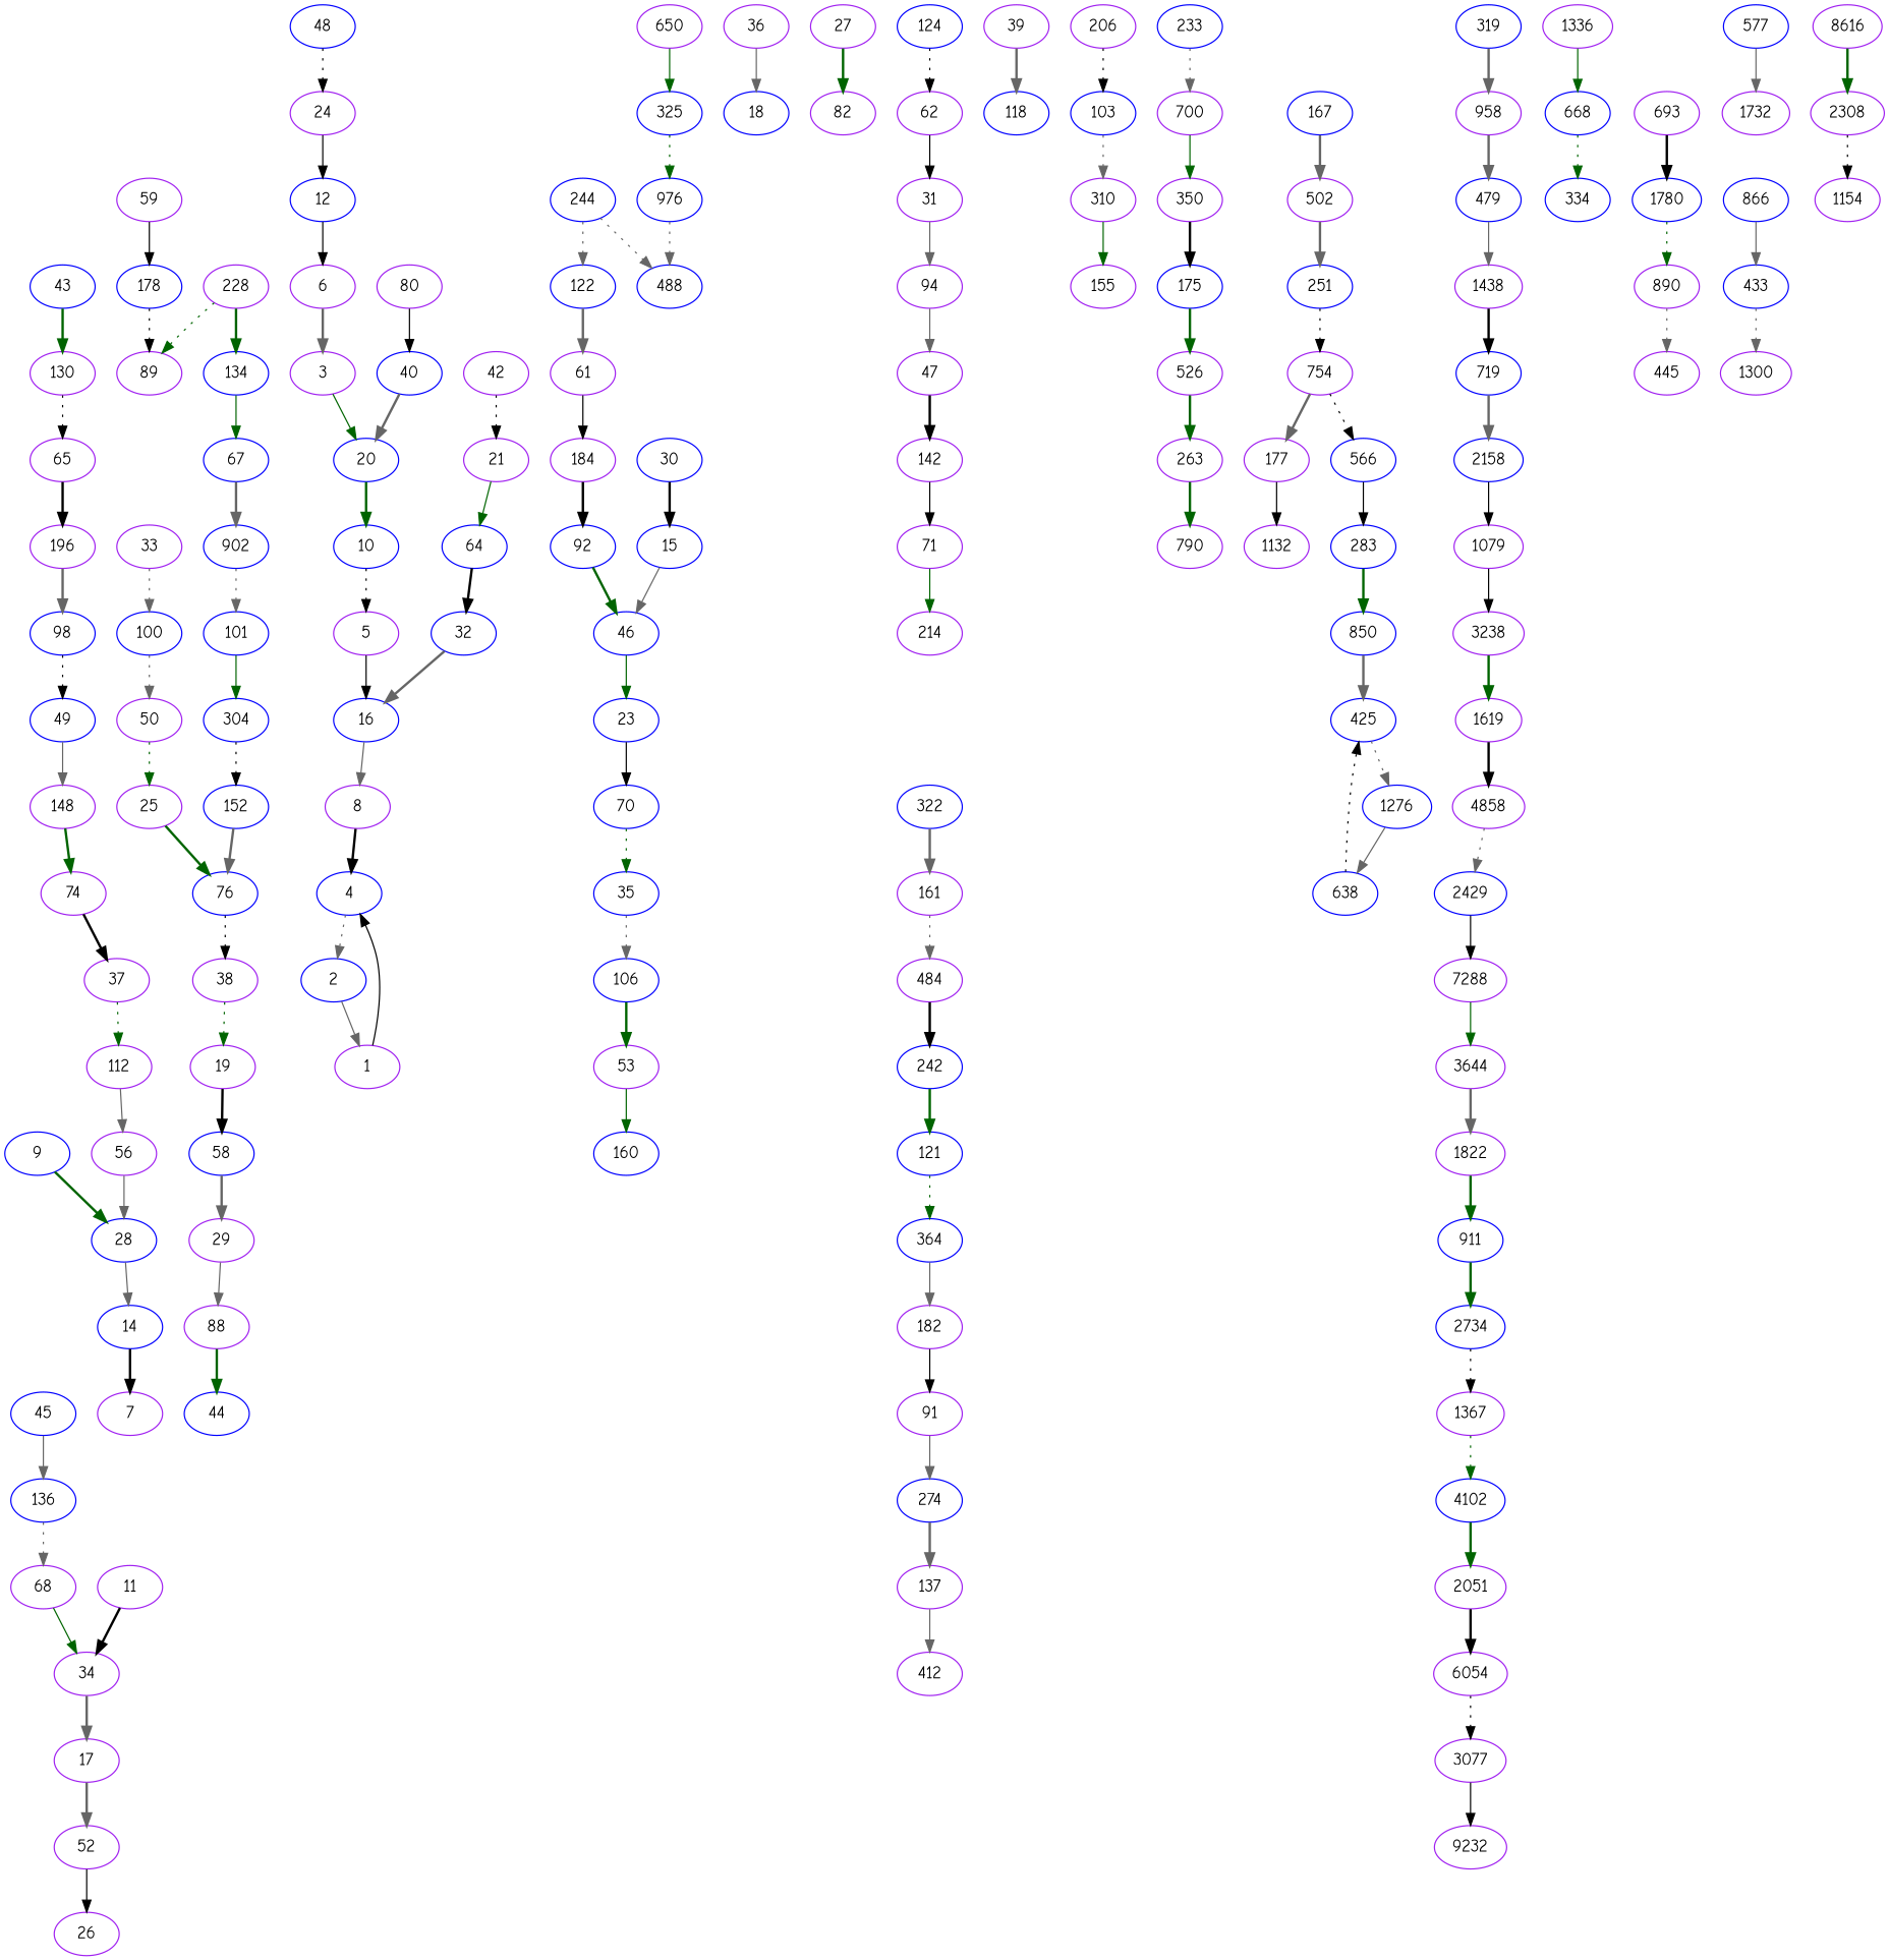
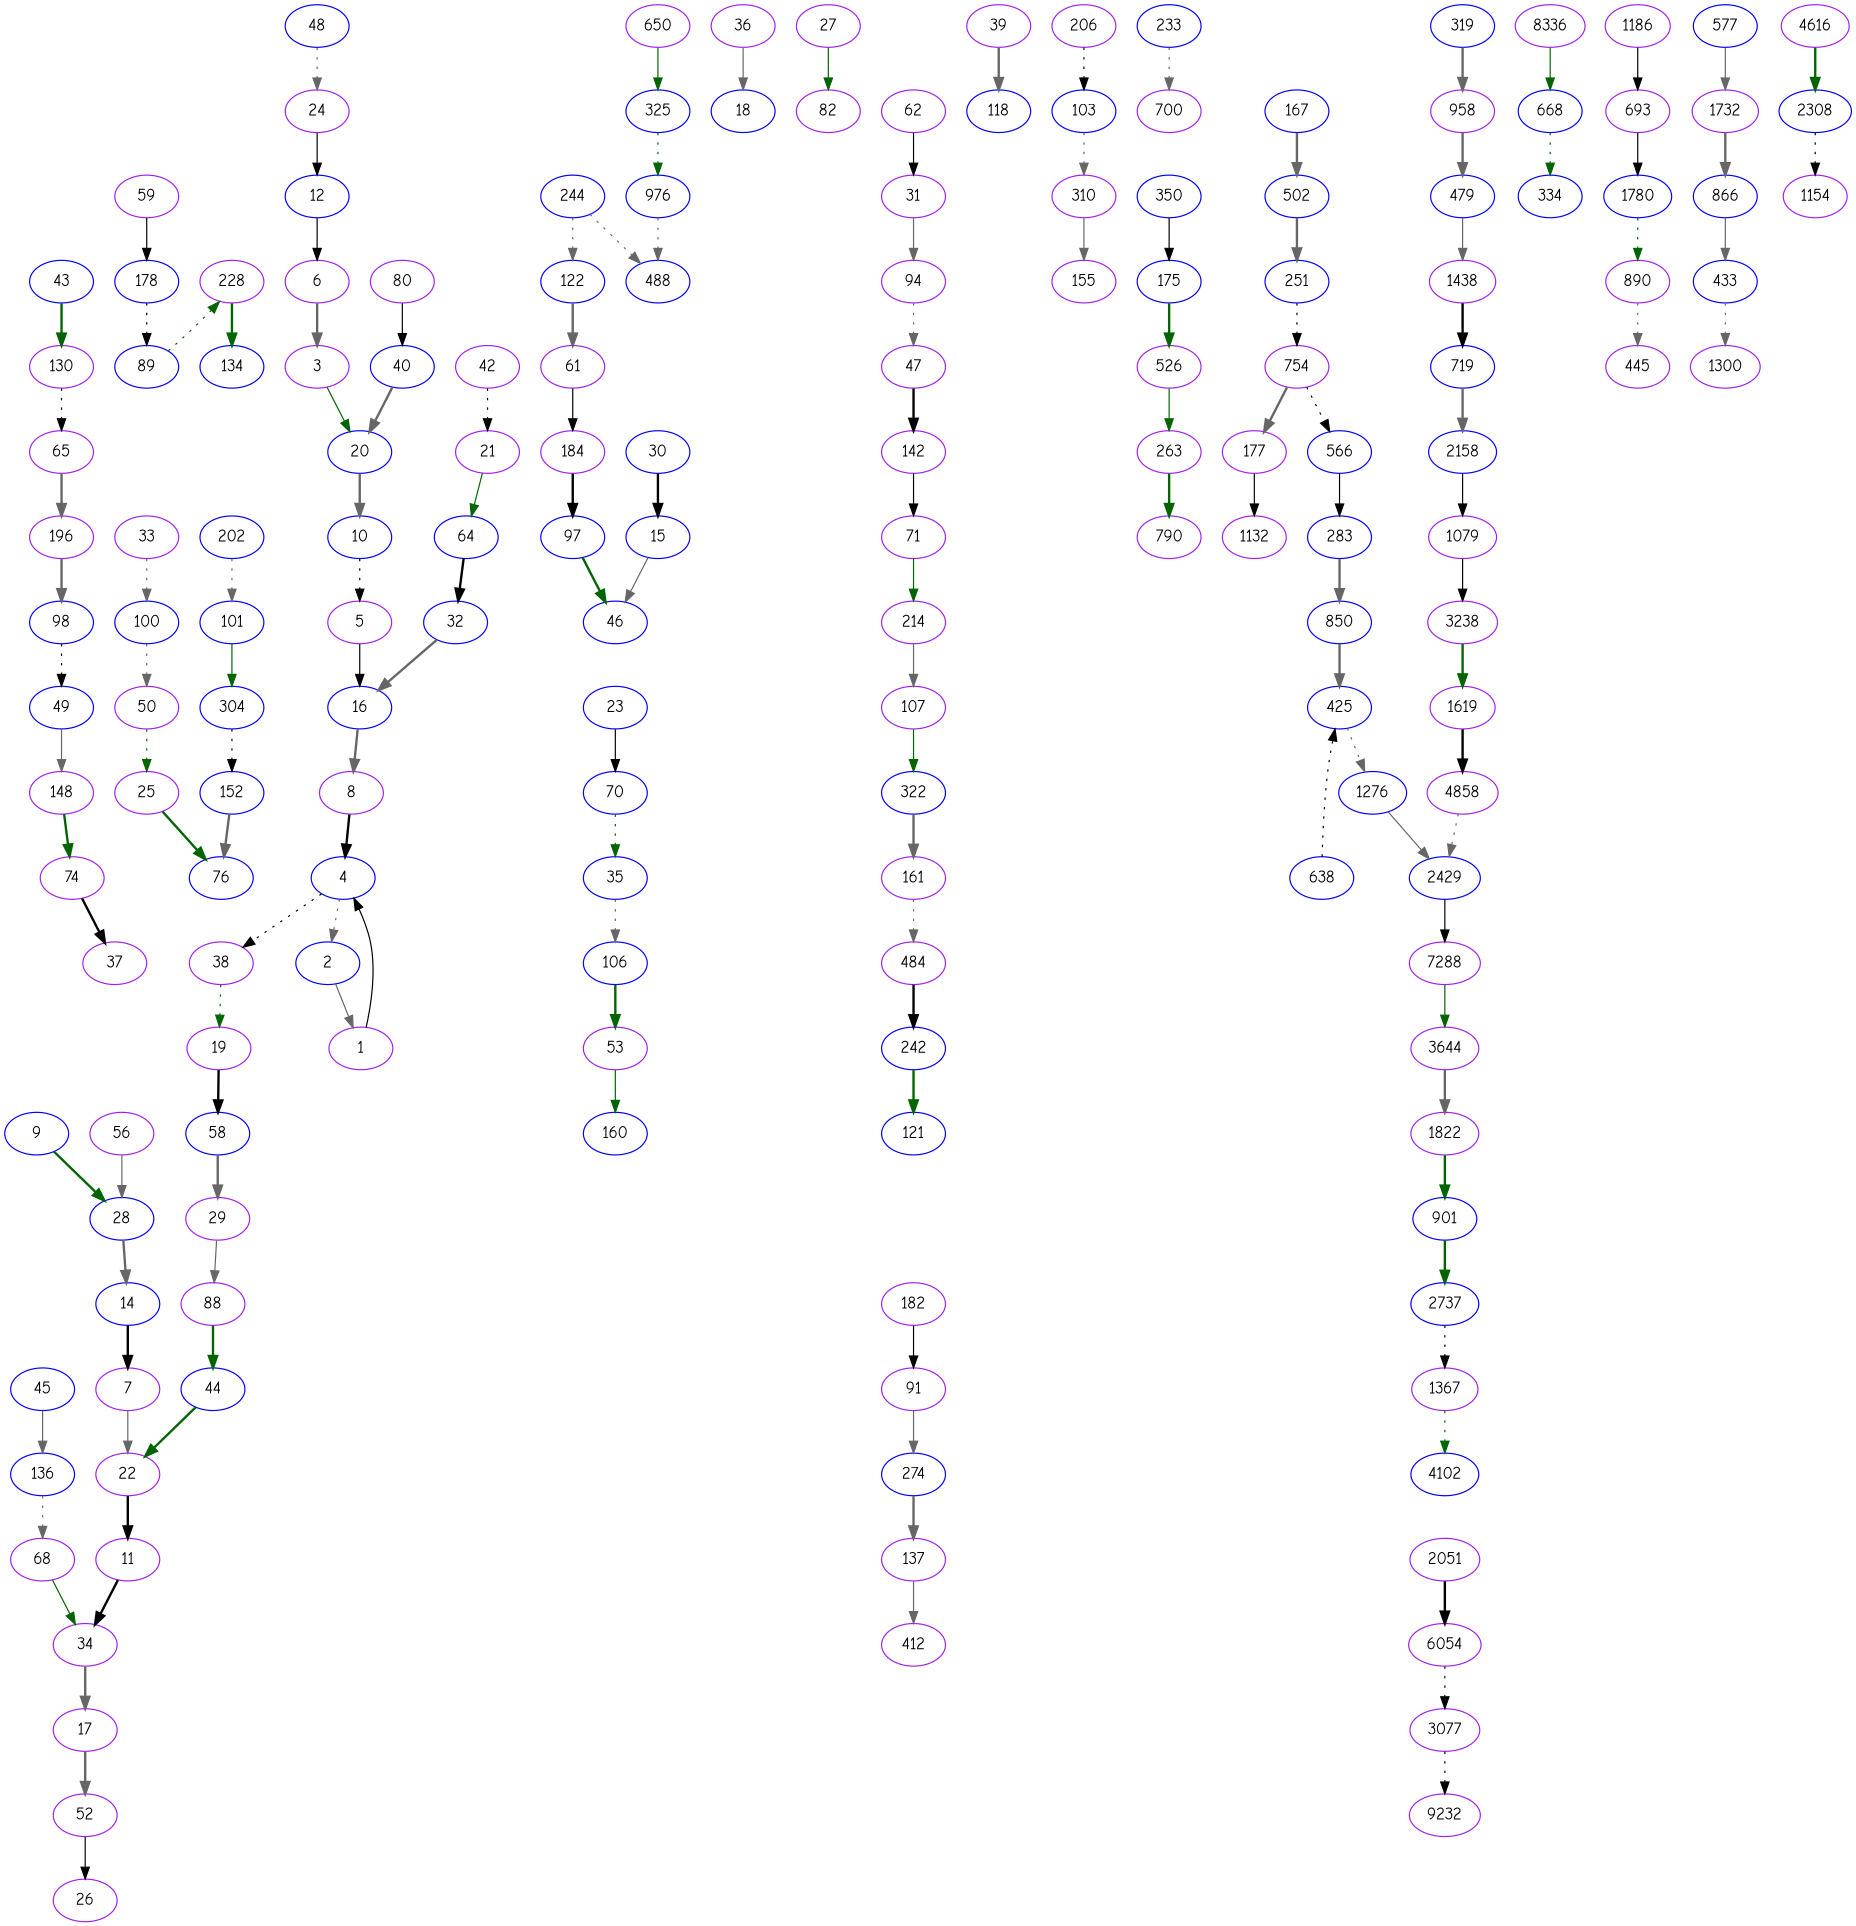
  digraph {
    fontname="Comic Neue"
    node [color=purple fontname="Comic Neue"]
    edge [color=gray40 fontname="Comic Neue" style=bold]
    4 [color=blue]
    1
    2 [color=blue]
    20 [color=blue]
    3
    10 [color=blue]
    5
    16 [color=blue]
    8
    6
    7
+   22
    11
    34
    9 [color=blue]
    28 [color=blue]
    14 [color=blue]
    17
    52
    12 [color=blue]
    40 [color=blue]
    15 [color=blue]
    46 [color=blue]
    23 [color=blue]
    70 [color=blue]
    26
    18 [color=blue]
    58 [color=blue]
    19
    29
    88
    64 [color=blue]
    21
    32 [color=blue]
    35 [color=blue]
    106 [color=blue]
    24
    76 [color=blue]
    25
    38
    27
    82
    44 [color=blue]
    30 [color=blue]
    31
    94
    47
    142
    100 [color=blue]
    33
    50
    53
    160 [color=blue]
    36
    37
-   112
    56
    118 [color=blue]
    39
    178 [color=blue]
    59
-   124 [color=blue]
    62
    42
    43 [color=blue]
    130
    65
    196
    45 [color=blue]
    136 [color=blue]
    68
    71
    214
    48 [color=blue]
    49 [color=blue]
    148
    74
    80
-   89
+   89 [color=blue]
    n80 [label=228]
    61
    184
-   92 [color=blue]
+   92 [color=blue label=97]
    98 [color=blue]
-   67 [color=blue]
-   202 [color=blue label=902]
+   202 [color=blue]
    101 [color=blue]
    304 [color=blue]
+   107
    322 [color=blue]
    134 [color=blue]
    274 [color=blue]
    91
    137
    412
    152 [color=blue]
    103 [color=blue]
    310
    155
    161
    484
    121 [color=blue]
-   364 [color=blue]
    182
    122 [color=blue]
    206
    233 [color=blue]
    700
    242 [color=blue]
    167 [color=blue]
-   502
+   502 [color=blue]
    251 [color=blue]
    754
    175 [color=blue]
    526
    263
    790
-   350
+   350 [color=blue]
    244 [color=blue]
    488 [color=blue]
    n121 [label=177]
    566 [color=blue]
    1132
    283 [color=blue]
    850 [color=blue]
    425 [color=blue]
    1276 [color=blue]
    319 [color=blue]
    958
    479 [color=blue]
    1438
    325 [color=blue]
    976 [color=blue]
    334 [color=blue]
    n135 [label=693]
+   1186
    1780 [color=blue]
    638 [color=blue]
    433 [color=blue]
    1300
    650
    668 [color=blue]
-   1336
+   1336 [label=8336]
    719 [color=blue]
    2158 [color=blue]
    577 [color=blue]
    1732
    866 [color=blue]
    890
    445
    1079
    3238
-   911 [color=blue]
-   2734 [color=blue]
+   911 [color=blue label=901]
+   2734 [color=blue label=2737]
    1367
    4102 [color=blue]
    1619
    4858
    2051
    n160 [label=6054]
    2429 [color=blue]
    7288
    1822
    3077
    9232
-   2308
+   2308 [color=blue]
    1154
    3644
-   4616 [label=8616]
+   4616
    4 -> 2 [style=dotted]
    1 -> 4 [color=black style=solid]
    2 -> 1 [style=solid]
-   20 -> 10 [color=darkgreen]
+   20 -> 10
    3 -> 20 [color=darkgreen style=solid]
    10 -> 5 [color=black style=dotted]
    5 -> 16 [color=black style=solid]
-   16 -> 8 [style=solid]
+   16 -> 8
    8 -> 4 [color=black]
    6 -> 3
+   7 -> 22 [style=solid]
+   22 -> 11 [color=black]
    11 -> 34 [color=black]
    34 -> 17
    9 -> 28 [color=darkgreen]
-   28 -> 14 [style=solid]
+   28 -> 14
    14 -> 7 [color=black]
    17 -> 52
    52 -> 26 [color=black style=solid]
    12 -> 6 [color=black style=solid]
    40 -> 20
    15 -> 46 [style=solid]
-   46 -> 23 [color=darkgreen style=solid]
    23 -> 70 [color=black style=solid]
    70 -> 35 [color=darkgreen style=dotted]
    58 -> 29
    19 -> 58 [color=black]
    29 -> 88 [style=solid]
    88 -> 44 [color=darkgreen]
    64 -> 32 [color=black]
    21 -> 64 [color=darkgreen style=solid]
    32 -> 16
    35 -> 106 [style=dotted]
    106 -> 53 [color=darkgreen]
    24 -> 12 [color=black style=solid]
-   76 -> 38 [color=black style=dotted]
+   4 -> 38 [color=black style=dotted]
    25 -> 76 [color=darkgreen]
    38 -> 19 [color=darkgreen style=dotted]
-   27 -> 82 [color=darkgreen]
+   27 -> 82 [color=darkgreen style=solid]
+   44 -> 22 [color=darkgreen]
    30 -> 15 [color=black]
    31 -> 94 [style=solid]
-   94 -> 47 [style=solid]
+   94 -> 47 [style=dotted]
    47 -> 142 [color=black]
    142 -> 71 [color=black style=solid]
    100 -> 50 [style=dotted]
    33 -> 100 [style=dotted]
    50 -> 25 [color=darkgreen style=dotted]
    53 -> 160 [color=darkgreen style=solid]
    36 -> 18 [style=solid]
-   37 -> 112 [color=darkgreen style=dotted]
-   112 -> 56 [style=solid]
    56 -> 28 [style=solid]
    39 -> 118
    178 -> 89 [color=black style=dotted]
    59 -> 178 [color=black style=solid]
-   124 -> 62 [color=black style=dotted]
    62 -> 31 [color=black style=solid]
    42 -> 21 [color=black style=dotted]
    43 -> 130 [color=darkgreen]
    130 -> 65 [color=black style=dotted]
-   65 -> 196 [color=black]
+   65 -> 196
    196 -> 98
    45 -> 136 [style=solid]
    136 -> 68 [style=dotted]
    68 -> 34 [color=darkgreen style=solid]
    71 -> 214 [color=darkgreen style=solid]
-   48 -> 24 [color=black style=dotted]
+   214 -> 107 [style=solid]
+   48 -> 24 [style=dotted]
    49 -> 148 [style=solid]
    148 -> 74 [color=darkgreen]
    74 -> 37 [color=black]
    80 -> 40 [color=black style=solid]
-   n80 -> 89 [color=darkgreen style=dotted]
+   89 -> n80 [color=darkgreen style=dotted]
    n80 -> 134 [color=darkgreen]
    61 -> 184 [color=black style=solid]
    184 -> 92 [color=black]
    92 -> 46 [color=darkgreen]
    98 -> 49 [color=black style=dotted]
-   67 -> 202
    202 -> 101 [style=dotted]
    101 -> 304 [color=darkgreen style=solid]
    304 -> 152 [color=black style=dotted]
+   107 -> 322 [color=darkgreen style=solid]
    322 -> 161
-   134 -> 67 [color=darkgreen style=solid]
    274 -> 137
    91 -> 274 [style=solid]
    137 -> 412 [style=solid]
    152 -> 76
    103 -> 310 [style=dotted]
-   310 -> 155 [color=darkgreen style=solid]
+   310 -> 155 [style=solid]
    161 -> 484 [style=dotted]
    484 -> 242 [color=black]
-   121 -> 364 [color=darkgreen style=dotted]
-   364 -> 182 [style=solid]
    182 -> 91 [color=black style=solid]
    122 -> 61
    206 -> 103 [color=black style=dotted]
    233 -> 700 [style=dotted]
-   700 -> 350 [color=darkgreen style=solid]
    242 -> 121 [color=darkgreen]
    167 -> 502
    502 -> 251
    251 -> 754 [color=black style=dotted]
    754 -> n121
    754 -> 566 [color=black style=dotted]
    175 -> 526 [color=darkgreen]
-   526 -> 263 [color=darkgreen]
+   526 -> 263 [color=darkgreen style=solid]
    263 -> 790 [color=darkgreen]
-   350 -> 175 [color=black]
+   350 -> 175 [color=black style=solid]
    244 -> 122 [style=dotted]
    244 -> 488 [style=dotted]
    n121 -> 1132 [color=black style=solid]
    566 -> 283 [color=black style=solid]
-   283 -> 850 [color=darkgreen]
+   283 -> 850
    850 -> 425
    425 -> 1276 [style=dotted]
-   1276 -> 638 [style=solid]
+   1276 -> 2429 [style=solid]
    319 -> 958
    958 -> 479
    479 -> 1438 [style=solid]
    1438 -> 719 [color=black]
    325 -> 976 [color=darkgreen style=dotted]
    976 -> 488 [style=dotted]
-   n135 -> 1780 [color=black]
+   n135 -> 1780 [color=black style=solid]
+   1186 -> n135 [color=black style=solid]
    1780 -> 890 [color=darkgreen style=dotted]
    638 -> 425 [color=black style=dotted]
    433 -> 1300 [style=dotted]
    650 -> 325 [color=darkgreen style=solid]
    668 -> 334 [color=darkgreen style=dotted]
    1336 -> 668 [color=darkgreen style=solid]
    719 -> 2158
    2158 -> 1079 [color=black style=solid]
    577 -> 1732 [style=solid]
+   1732 -> 866
    866 -> 433 [style=solid]
    890 -> 445 [style=dotted]
    1079 -> 3238 [color=black style=solid]
    3238 -> 1619 [color=darkgreen]
    911 -> 2734 [color=darkgreen]
    2734 -> 1367 [color=black style=dotted]
    1367 -> 4102 [color=darkgreen style=dotted]
-   4102 -> 2051 [color=darkgreen]
    1619 -> 4858 [color=black]
    4858 -> 2429 [style=dotted]
    2051 -> n160 [color=black]
    n160 -> 3077 [color=black style=dotted]
    2429 -> 7288 [color=black style=solid]
    7288 -> 3644 [color=darkgreen style=solid]
    1822 -> 911 [color=darkgreen]
-   3077 -> 9232 [color=black style=solid]
+   3077 -> 9232 [color=black style=dotted]
    2308 -> 1154 [color=black style=dotted]
    3644 -> 1822
    4616 -> 2308 [color=darkgreen]
  }
